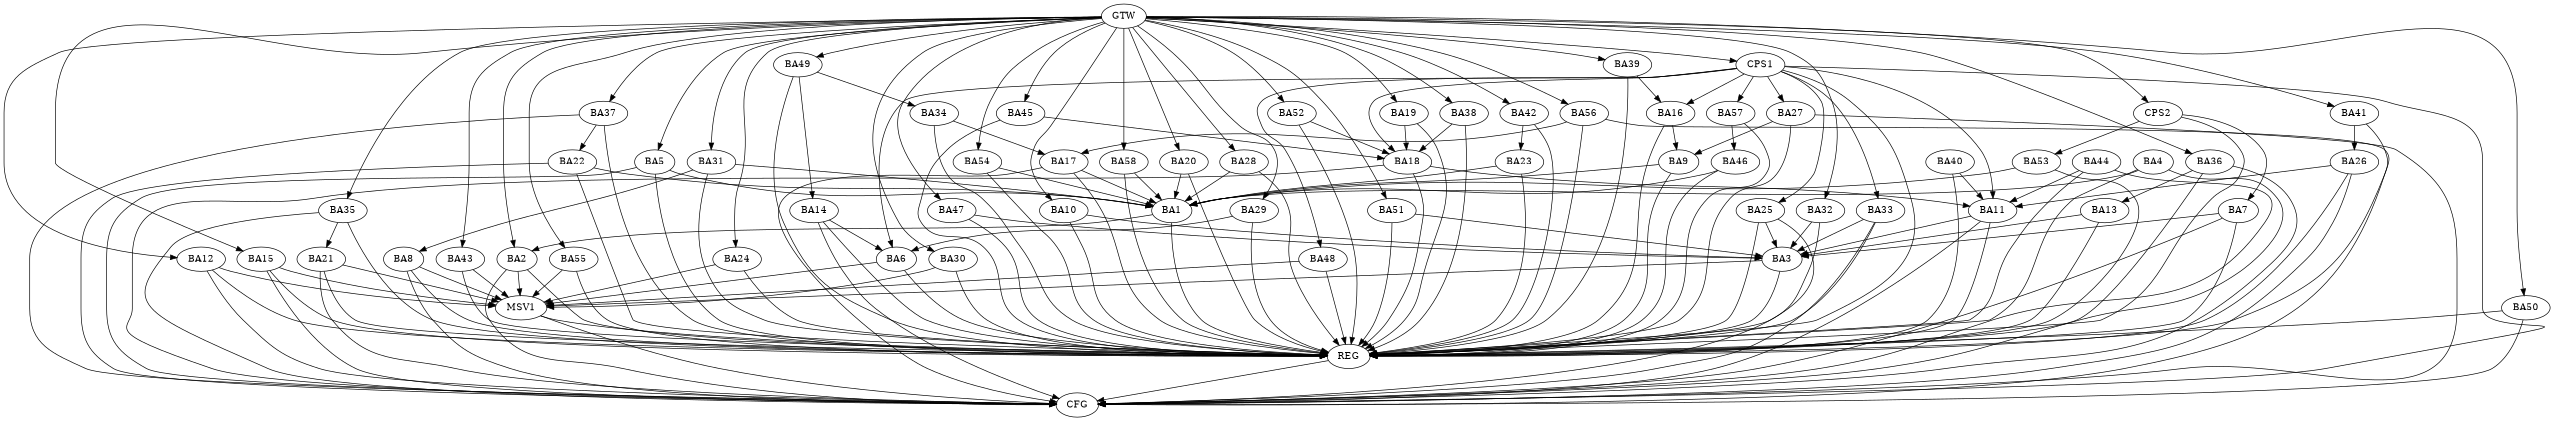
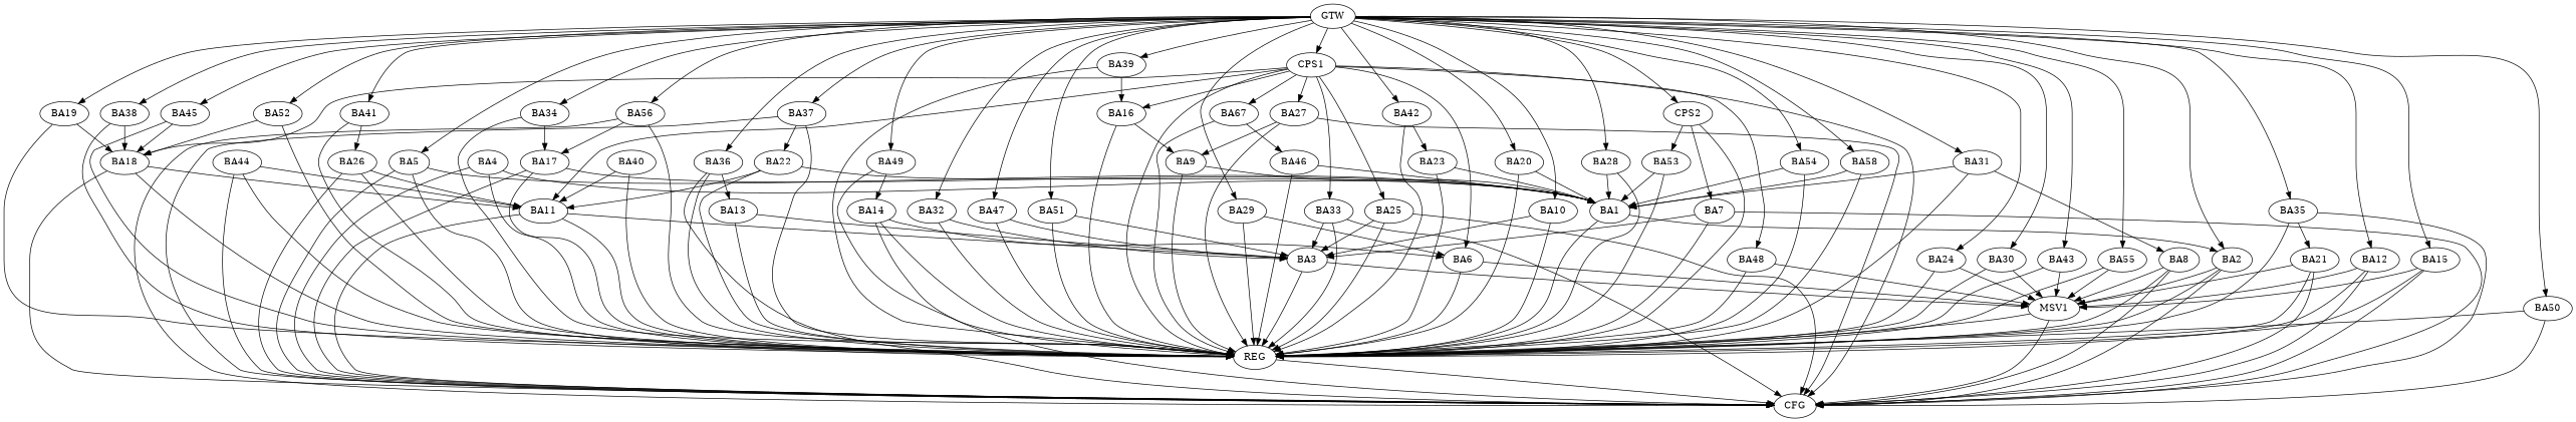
  strict digraph {
    n1 [label=BA1]
    n2 [label=BA2]
    n3 [label=REG]
    n4 [label=CFG]
    n5 [label=MSV1]
    n6 [label=BA3]
    n7 [label=BA4]
    n8 [label=BA5]
    n9 [label=BA6]
    n10 [label=BA7]
    n11 [label=BA8]
    n12 [label=BA9]
    n13 [label=BA10]
    n14 [label=BA11]
    n15 [label=BA12]
    n16 [label=BA13]
    n17 [label=BA14]
    n18 [label=BA15]
    n19 [label=BA16]
    n20 [label=BA17]
    n21 [label=BA18]
    n22 [label=BA19]
    n23 [label=BA20]
    n24 [label=BA21]
    n25 [label=BA22]
    n26 [label=BA23]
    n27 [label=BA24]
    n28 [label=BA25]
    n29 [label=BA26]
    n30 [label=BA27]
    n31 [label=BA28]
    n32 [label=BA29]
    n33 [label=BA30]
    n34 [label=BA31]
    n35 [label=BA32]
    n36 [label=BA33]
    n37 [label=BA34]
    n38 [label=BA35]
    n39 [label=BA36]
    n40 [label=BA37]
    n41 [label=BA38]
    n42 [label=BA39]
    n43 [label=BA40]
    n44 [label=BA41]
    n45 [label=BA42]
    n46 [label=BA43]
    n47 [label=BA44]
    n48 [label=BA45]
    n49 [label=BA46]
    n50 [label=BA47]
    n51 [label=BA48]
    n52 [label=BA49]
    n53 [label=BA50]
    n54 [label=BA51]
    n55 [label=BA52]
    n56 [label=BA53]
    n57 [label=BA54]
    n58 [label=BA55]
    n59 [label=BA56]
-   n60 [label=BA57]
+   n60 [label=BA67]
    n61 [label=BA58]
    n62 [label=CPS1]
    n63 [label=CPS2]
    n64 [label=GTW]
    n1 -> n2
    n1 -> n3
    n2 -> n3
    n2 -> n4
    n2 -> n5
    n3 -> n4
    n5 -> n3
    n5 -> n4
    n6 -> n3
    n6 -> n5
    n7 -> n1
    n7 -> n3
    n7 -> n4
    n8 -> n1
    n8 -> n3
    n8 -> n4
    n9 -> n3
    n9 -> n5
    n10 -> n3
    n10 -> n4
    n10 -> n6
    n11 -> n3
    n11 -> n4
    n11 -> n5
    n12 -> n1
    n12 -> n3
    n13 -> n3
    n13 -> n6
    n14 -> n3
    n14 -> n4
    n14 -> n6
    n15 -> n3
    n15 -> n4
    n15 -> n5
    n16 -> n3
    n16 -> n6
    n17 -> n3
    n17 -> n4
    n17 -> n9
    n18 -> n3
    n18 -> n4
    n18 -> n5
    n19 -> n3
    n19 -> n12
    n20 -> n1
    n20 -> n3
    n20 -> n4
    n21 -> n3
    n21 -> n4
    n21 -> n14
    n22 -> n3
    n22 -> n21
    n23 -> n1
    n23 -> n3
    n24 -> n3
    n24 -> n4
    n24 -> n5
    n25 -> n1
    n25 -> n3
-   n25 -> n4
+   n25 -> n14
    n26 -> n1
    n26 -> n3
    n27 -> n3
    n27 -> n5
    n28 -> n3
    n28 -> n4
    n28 -> n6
    n29 -> n3
    n29 -> n4
    n29 -> n14
    n30 -> n3
    n30 -> n4
    n30 -> n12
    n31 -> n1
    n31 -> n3
    n32 -> n3
    n32 -> n9
    n33 -> n3
    n33 -> n5
    n34 -> n1
    n34 -> n3
    n34 -> n11
    n35 -> n3
    n35 -> n6
    n36 -> n3
    n36 -> n4
    n36 -> n6
    n37 -> n3
    n37 -> n20
    n38 -> n3
    n38 -> n4
    n38 -> n24
    n39 -> n3
    n39 -> n4
    n39 -> n16
    n40 -> n3
    n40 -> n4
    n40 -> n25
    n41 -> n3
    n41 -> n21
    n42 -> n3
    n42 -> n19
    n43 -> n3
    n43 -> n14
    n44 -> n3
    n44 -> n29
    n45 -> n3
    n45 -> n26
    n46 -> n3
    n46 -> n5
    n47 -> n3
    n47 -> n4
    n47 -> n14
    n48 -> n3
    n48 -> n21
    n49 -> n1
    n49 -> n3
    n50 -> n3
    n50 -> n6
    n51 -> n3
    n51 -> n5
    n52 -> n3
    n52 -> n17
    n53 -> n3
    n53 -> n4
    n54 -> n3
    n54 -> n6
    n55 -> n3
    n55 -> n21
    n56 -> n1
    n56 -> n3
    n57 -> n1
    n57 -> n3
    n58 -> n3
    n58 -> n5
    n59 -> n3
    n59 -> n4
    n59 -> n20
    n60 -> n3
    n60 -> n49
    n61 -> n1
    n61 -> n3
    n62 -> n3
    n62 -> n4
    n62 -> n9
    n62 -> n14
    n62 -> n19
    n62 -> n21
    n62 -> n28
    n62 -> n30
    n62 -> n36
    n62 -> n51
    n62 -> n60
    n63 -> n3
    n63 -> n10
    n63 -> n56
    n64 -> n2
    n64 -> n8
    n64 -> n13
    n64 -> n15
    n64 -> n18
    n64 -> n22
    n64 -> n23
    n64 -> n27
    n64 -> n31
    n64 -> n32
    n64 -> n33
    n64 -> n34
    n64 -> n35
-   n52 -> n37
+   n64 -> n37
    n64 -> n38
    n64 -> n39
    n64 -> n40
    n64 -> n41
    n64 -> n42
    n64 -> n44
    n64 -> n45
    n64 -> n46
    n64 -> n48
    n64 -> n50
    n64 -> n52
    n64 -> n53
    n64 -> n54
    n64 -> n55
    n64 -> n57
    n64 -> n58
    n64 -> n59
    n64 -> n61
    n64 -> n62
    n64 -> n63
  }
